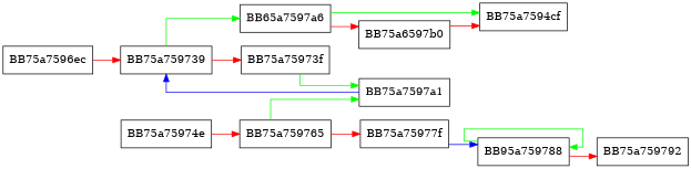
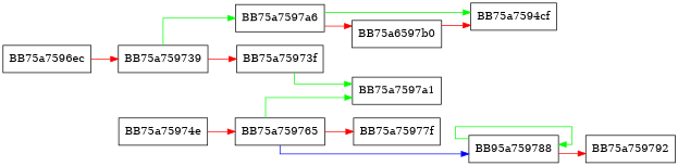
  digraph {
    rankdir=LR
    splines=ortho
    node [shape=box]
    edge [color=red]
    BB75a7596ec
    BB75a759739
-   BB75a7597a6 [label=BB65a7597a6]
+   BB75a7597a6
    BB75a75973f
    n5 [label=BB75a7594cf]
    n6 [label=BB75a6597b0]
    BB75a7597a1
    BB75a759765
    BB75a75977f
    BB75a75974e
    n11 [label=BB95a759788]
    BB75a759792
    BB75a7596ec -> BB75a759739
    BB75a759739 -> BB75a7597a6 [color=green]
    BB75a759739 -> BB75a75973f
    BB75a7597a6 -> n5 [color=green]
    BB75a7597a6 -> n6
    BB75a75973f -> BB75a7597a1 [color=green]
    n6 -> n5
-   BB75a7597a1 -> BB75a759739 [color=blue]
    BB75a759765 -> BB75a7597a1 [color=green]
    BB75a759765 -> BB75a75977f
-   BB75a75977f -> n11 [color=blue]
+   BB75a759765 -> n11 [color=blue]
    BB75a75974e -> BB75a759765
    n11 -> n11 [color=green]
    n11 -> BB75a759792
  }
